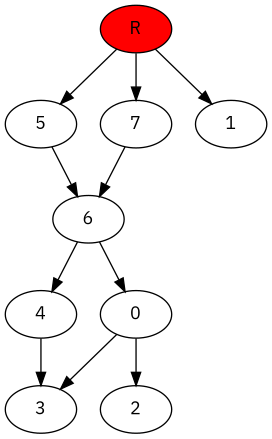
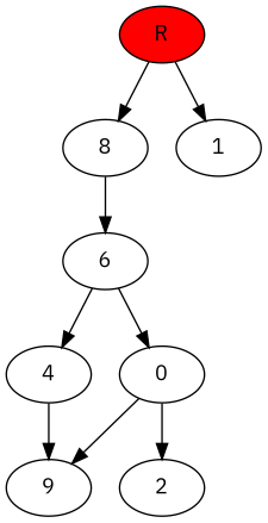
  digraph {
    fontname="IBM Plex Sans"
    node [fontname="IBM Plex Sans"]
    edge [fontname="IBM Plex Sans"]
    4
-   9 [label=3]
-   5
+   9
    6
    n5 [label=0]
    2
-   8 [label=7]
+   8
    R [fillcolor="#ff0000" style=filled]
    1
    4 -> 9
-   5 -> 6
    6 -> 4
    6 -> n5
    n5 -> 9
    n5 -> 2
    8 -> 6
-   R -> 5
    R -> 8
    R -> 1
  }
